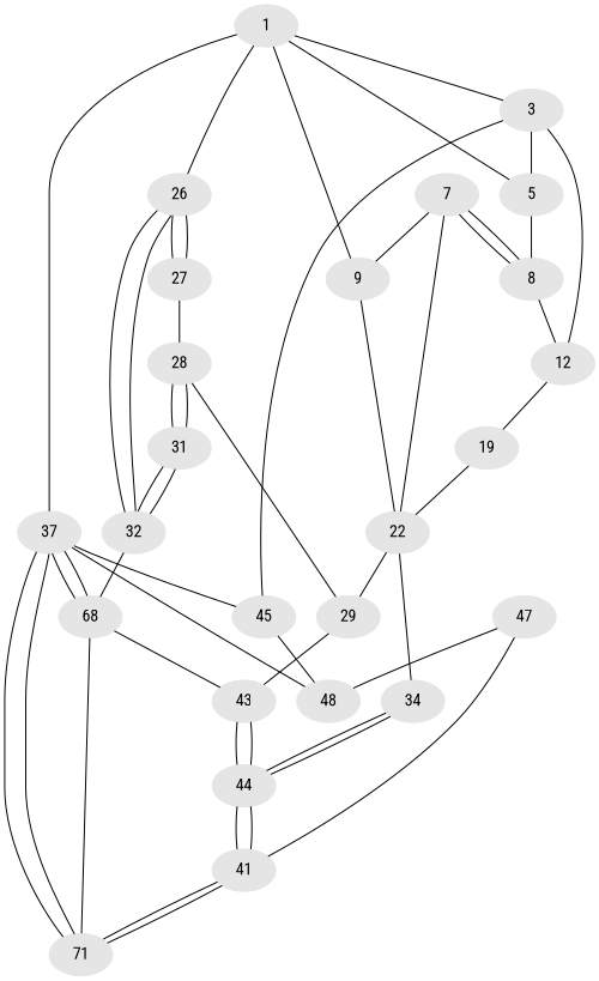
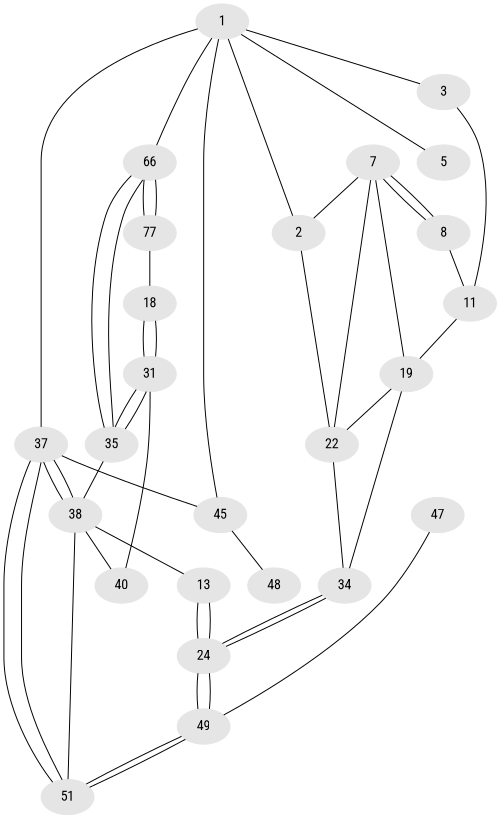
  graph {
    fontname="Roboto Condensed"
    node [color=gray90 fontname="Roboto Condensed" style=filled]
    edge [fontname="Roboto Condensed"]
    1 [super="+6+2"]
    3 [super="+4+18"]
-   9 [super="+10"]
-   26
+   9 [super="+10" label=2]
+   26 [label=66]
    37 [super="+46"]
    5
-   12 [super="+17"]
+   12 [super="+17" label=11]
    45
    7 [super="+14"]
    8 [super="+13"]
    19 [super="+20+25"]
    22 [super="+23"]
-   27
-   32
-   38 [super="+39+41" label=68]
+   27 [label=77]
+   32 [label=35]
+   38 [super="+39+41"]
    48 [super="+52"]
-   51 [label=71]
+   51
    34
-   29 [super="+30"]
-   28
-   44
+   28 [label=18]
+   44 [label=24]
    47 [super="+50"]
-   49 [label=41]
-   43
+   49
+   43 [label=13]
    31 [super="+36"]
+   40
    1 -- 3
    1 -- 9 [weight=2]
    1 -- 26
    1 -- 37 [weight=2]
    1 -- 5
-   3 -- 5
    3 -- 12 [weight=2]
-   3 -- 45
+   1 -- 45
    9 -- 22
    26 -- 27
    26 -- 27
    26 -- 32
    26 -- 32
    37 -- 45
    37 -- 38
    37 -- 38
-   37 -- 48
    37 -- 51
    37 -- 51
-   5 -- 8
    12 -- 19
    45 -- 48
    7 -- 9
    7 -- 8 [weight=2]
    7 -- 8
+   7 -- 19
    7 -- 22
    8 -- 12
    19 -- 22
+   19 -- 34
    22 -- 34
-   22 -- 29 [weight=2]
    27 -- 28
    32 -- 38
    38 -- 51
    38 -- 43
+   38 -- 40 [weight=2]
    34 -- 44
    34 -- 44
-   29 -- 43
-   28 -- 29
    28 -- 31
    28 -- 31
    44 -- 49
    44 -- 49
-   47 -- 48 [weight=2]
    47 -- 49
    49 -- 51
    49 -- 51
    43 -- 44
    43 -- 44
    31 -- 32
    31 -- 32
+   31 -- 40
  }
